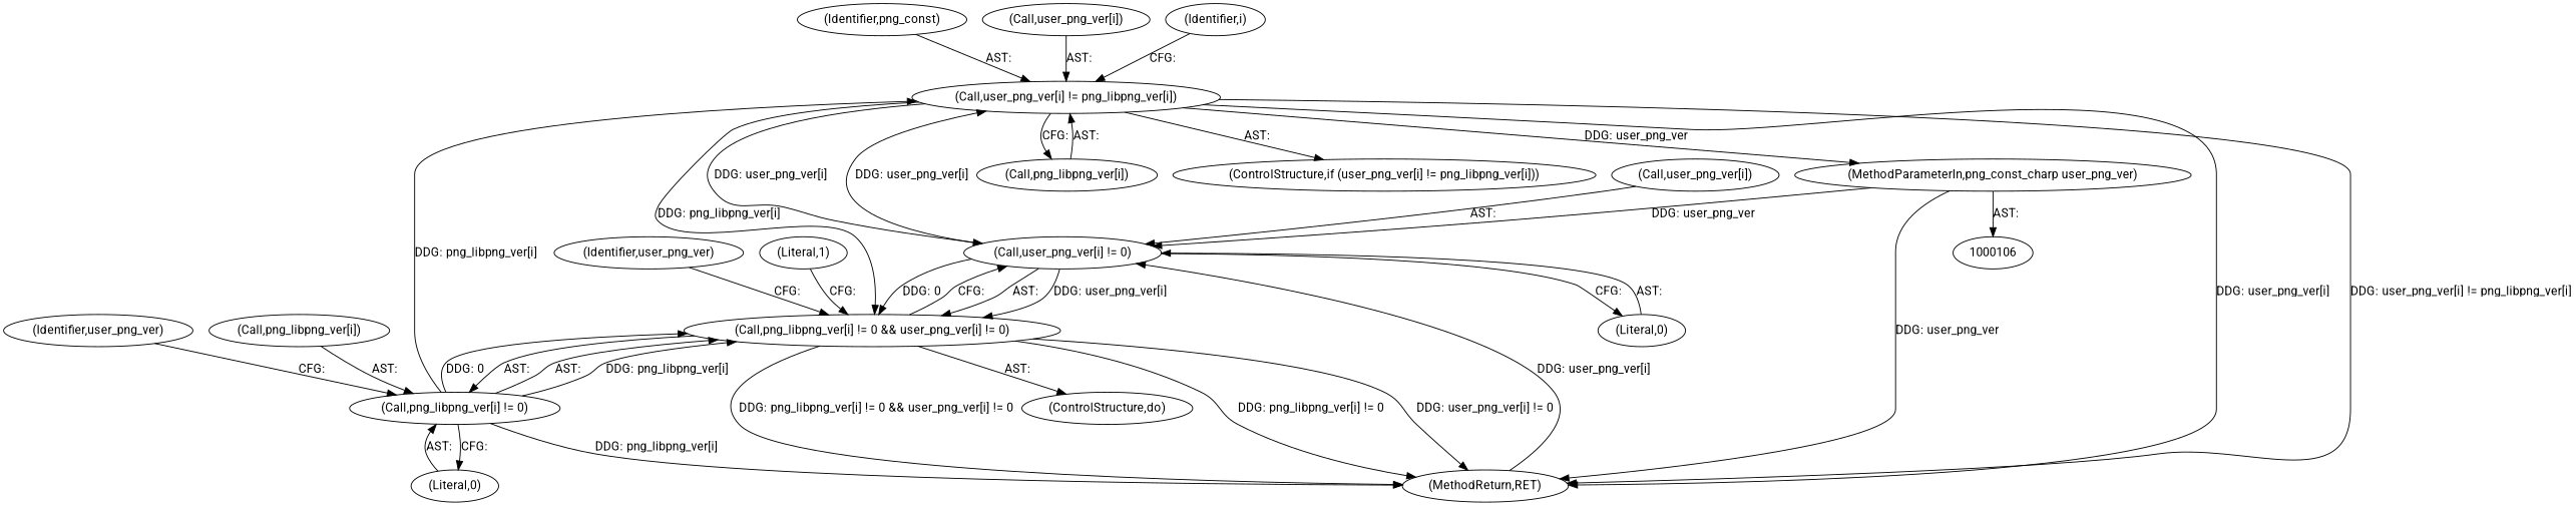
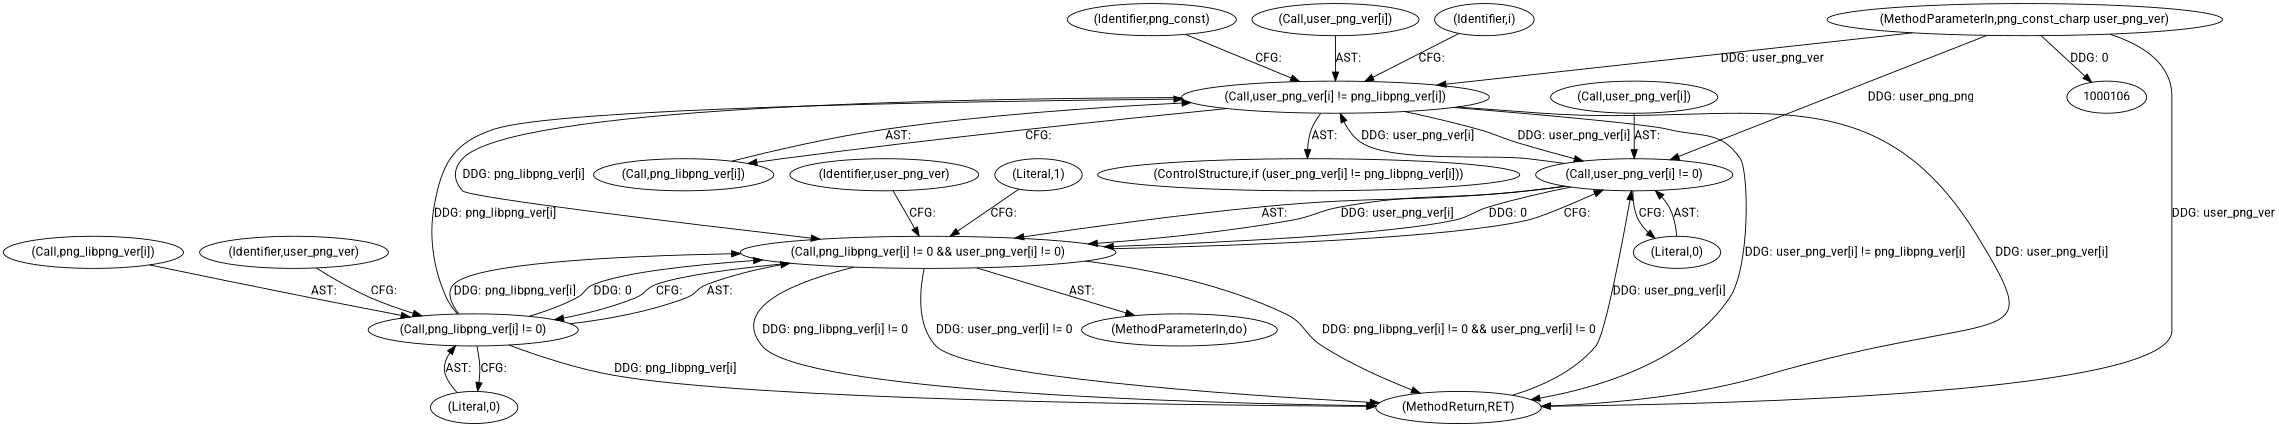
  digraph {
    fontname=Roboto
    node [fontname=Roboto]
    edge [fontname=Roboto]
    n1 [label="(Call,user_png_ver[i] != png_libpng_ver[i])"]
    n2 [label="(Call,user_png_ver[i] != 0)"]
    n3 [label="(MethodReturn,RET)"]
    n4 [label="(Call,png_libpng_ver[i])"]
    n5 [label="(ControlStructure,if (user_png_ver[i] != png_libpng_ver[i]))"]
    n6 [label="(Call,png_libpng_ver[i] != 0 && user_png_ver[i] != 0)"]
    n7 [label="(Literal,0)"]
    n8 [label="(Call,png_libpng_ver[i] != 0)"]
    n9 [label="(Literal,0)"]
-   n10 [label="(ControlStructure,do)"]
+   n10 [label="(MethodParameterIn,do)"]
    n11 [label="(MethodParameterIn,png_const_charp user_png_ver)"]
    1000106
    n13 [label="(Identifier,user_png_ver)"]
    n14 [label="(Identifier,png_const)"]
    n15 [label="(Call,png_libpng_ver[i])"]
    n16 [label="(Literal,1)"]
    n17 [label="(Identifier,user_png_ver)"]
    n18 [label="(Call,user_png_ver[i])"]
    n19 [label="(Call,user_png_ver[i])"]
    n20 [label="(Identifier,i)"]
    n1 -> n2 [label="DDG: user_png_ver[i]"]
    n1 -> n3 [label="DDG: user_png_ver[i]"]
    n1 -> n3 [label="DDG: user_png_ver[i] != png_libpng_ver[i]"]
    n1 -> n4 [label="CFG: "]
    n1 -> n5 [label="AST: "]
    n1 -> n6 [label="DDG: png_libpng_ver[i]"]
    n2 -> n1 [label="DDG: user_png_ver[i]"]
    n2 -> n6 [label="AST: "]
    n2 -> n6 [label="DDG: user_png_ver[i]"]
    n2 -> n6 [label="DDG: 0"]
    n2 -> n7 [label="CFG: "]
    n3 -> n2 [label="DDG: user_png_ver[i]"]
    n4 -> n1 [label="AST: "]
    n6 -> n2 [label="CFG: "]
    n6 -> n3 [label="DDG: png_libpng_ver[i] != 0 && user_png_ver[i] != 0"]
    n6 -> n3 [label="DDG: png_libpng_ver[i] != 0"]
    n6 -> n3 [label="DDG: user_png_ver[i] != 0"]
-   n6 -> n8 [label="AST: "]
+   n6 -> n8 [label="CFG: "]
    n6 -> n10 [label="AST: "]
    n7 -> n2 [label="AST: "]
    n8 -> n1 [label="DDG: png_libpng_ver[i]"]
    n8 -> n3 [label="DDG: png_libpng_ver[i]"]
    n8 -> n6 [label="AST: "]
    n8 -> n6 [label="DDG: png_libpng_ver[i]"]
    n8 -> n6 [label="DDG: 0"]
    n8 -> n9 [label="CFG: "]
    n9 -> n8 [label="AST: "]
-   n1 -> n11 [label="DDG: user_png_ver"]
-   n11 -> n2 [label="DDG: user_png_ver"]
+   n11 -> n1 [label="DDG: user_png_ver"]
+   n11 -> n2 [label="DDG: user_png_png"]
    n11 -> n3 [label="DDG: user_png_ver"]
-   n11 -> 1000106 [label="AST: "]
+   n11 -> 1000106 [label="DDG: 0"]
    n13 -> n6 [label="CFG: "]
-   n14 -> n1 [label="AST: "]
+   n14 -> n1 [label="CFG: "]
    n15 -> n8 [label="AST: "]
    n16 -> n6 [label="CFG: "]
    n17 -> n8 [label="CFG: "]
    n18 -> n2 [label="AST: "]
    n19 -> n1 [label="AST: "]
    n20 -> n1 [label="CFG: "]
  }
